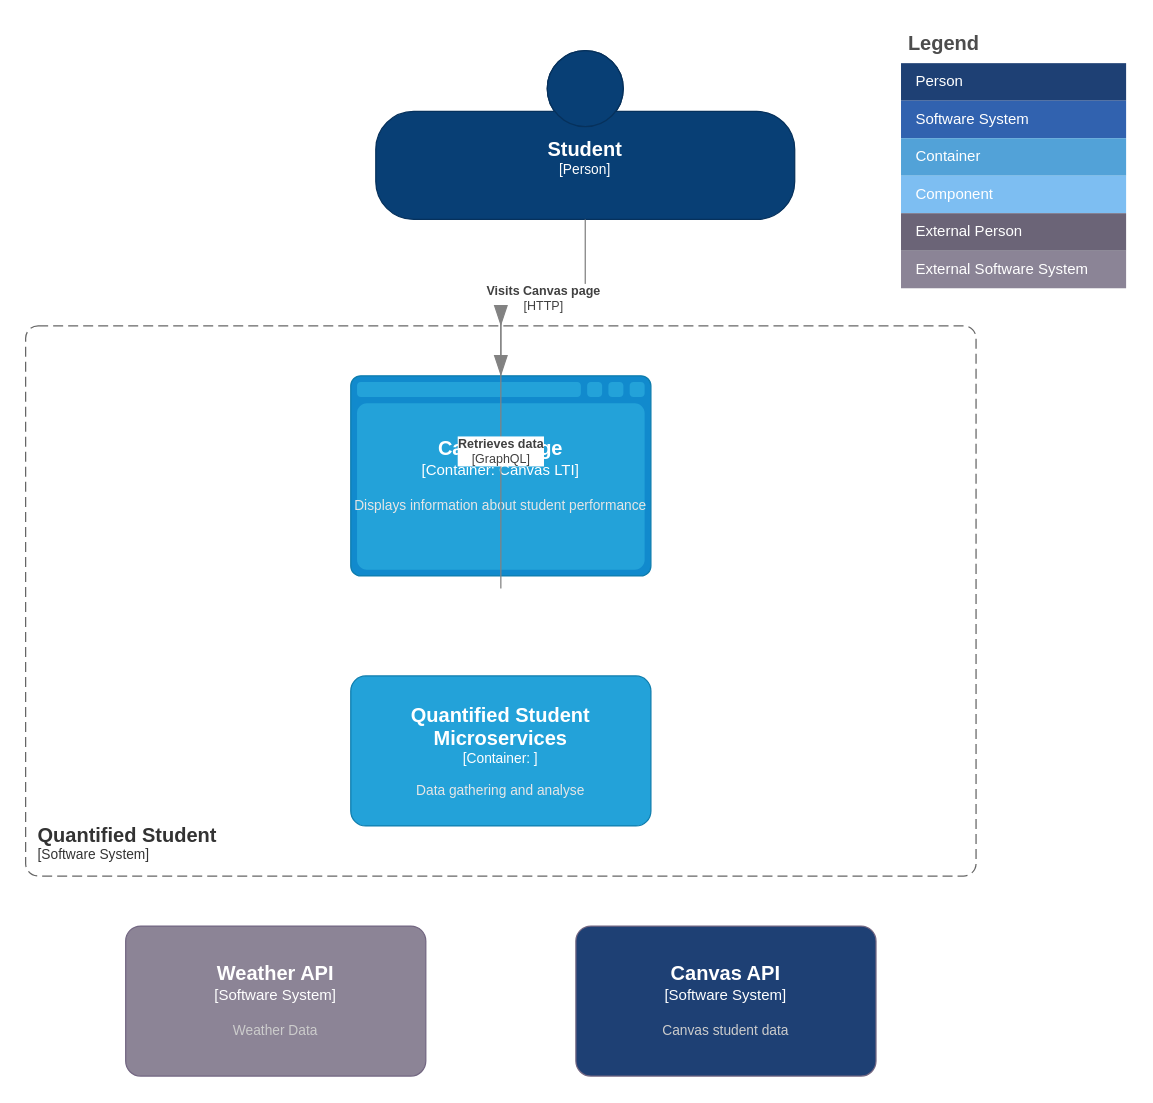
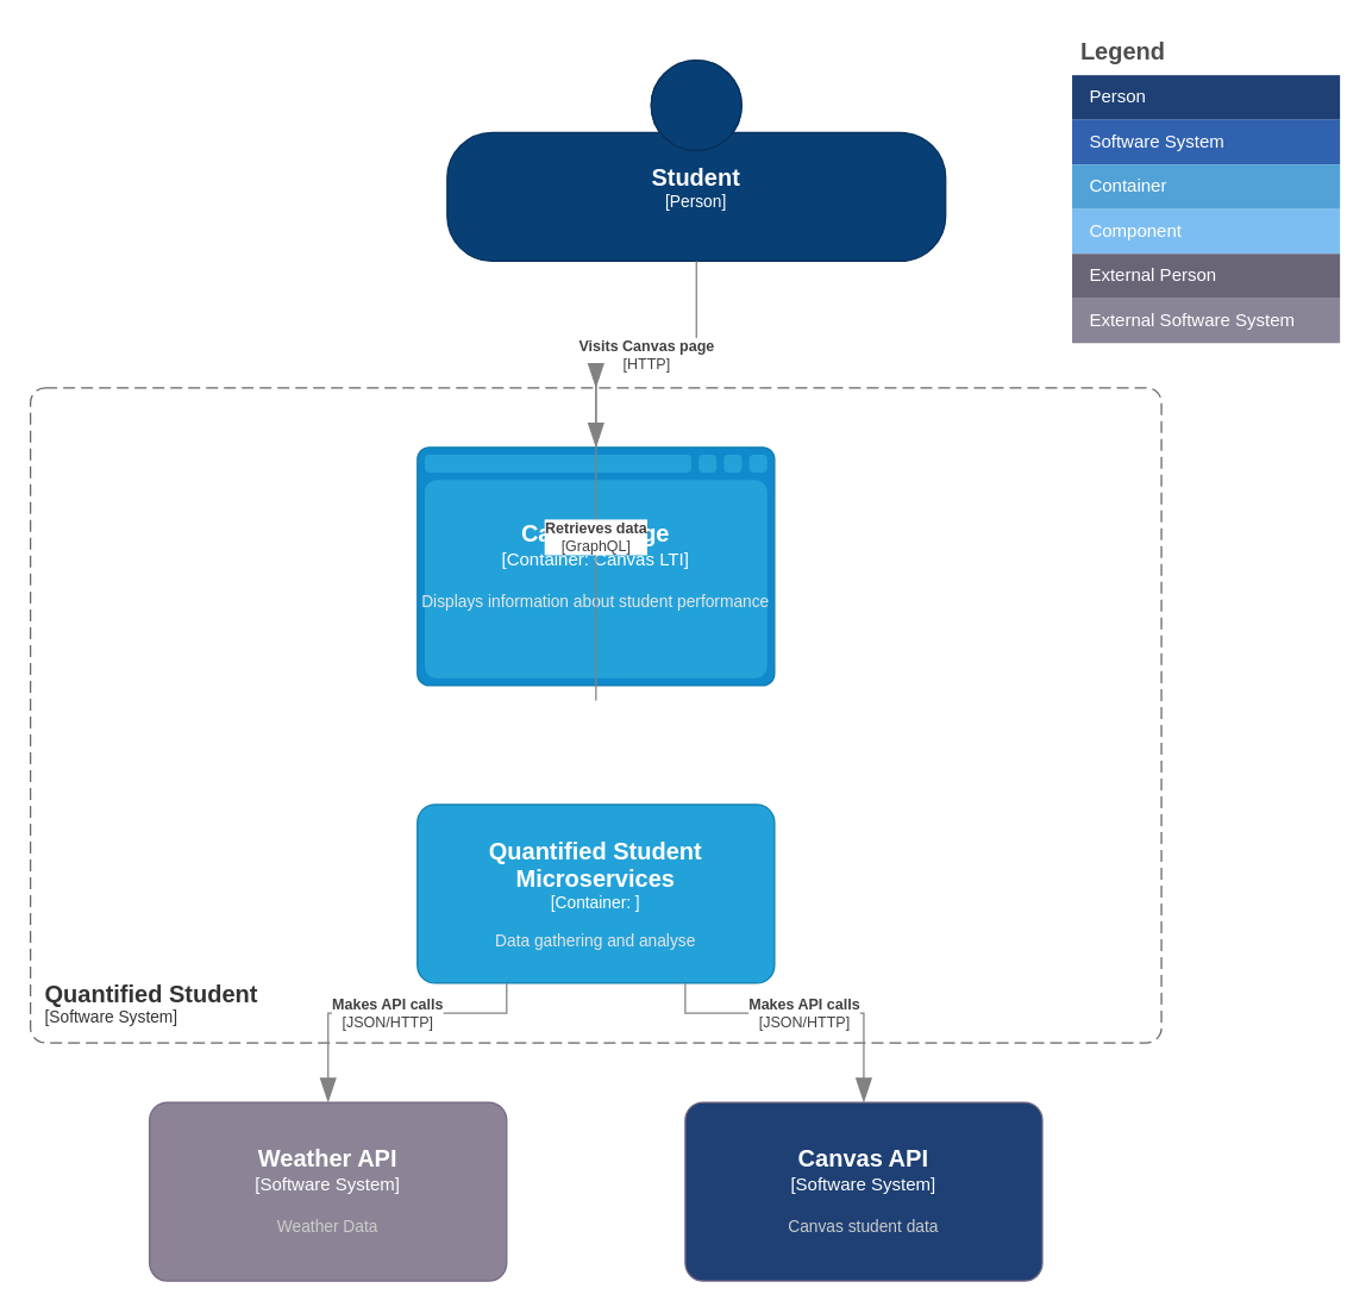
  <mxCell id="0" />
  <mxCell id="1" parent="0" />
  <mxCell id="2" value="&lt;font style=&quot;font-size: 16px&quot;&gt;&lt;b&gt;Student&lt;/b&gt;&lt;/font&gt;&lt;div&gt;[Person]&lt;/div&gt;&lt;br&gt;&lt;div&gt;&lt;font style=&quot;font-size: 11px&quot;&gt;&lt;font color=&quot;#cccccc&quot;&gt;&lt;/font&gt;&lt;/div&gt;" style="html=1;fontSize=11;dashed=0;whiteSpace=wrap;fillColor=#083F75;strokeColor=#06315C;fontColor=#ffffff;shape=mxgraph.c4.person2;align=center;metaEdit=1;points=[[0.5,0,0],[1,0.5,0],[1,0.75,0],[0.75,1,0],[0.5,1,0],[0.25,1,0],[0,0.75,0],[0,0.5,0]];resizable=0;" vertex="1" parent="1"><mxGeometry x="300" y="40" width="335" height="135" as="geometry" /></mxCell>
  <mxCell id="3" value="&lt;font style=&quot;font-size: 16px&quot;&gt;&lt;b&gt;Weather API&lt;/b&gt;&lt;/font&gt;&lt;div&gt;[Software System]&lt;/div&gt;&lt;br&gt;&lt;div&gt;&lt;font style=&quot;font-size: 11px&quot;&gt;&lt;font color=&quot;#cccccc&quot;&gt;Weather Data&lt;/font&gt;&lt;/div&gt;" style="rounded=1;whiteSpace=wrap;html=1;labelBackgroundColor=none;fillColor=#8C8496;fontColor=#ffffff;align=center;arcSize=10;strokeColor=#736782;metaEdit=1;resizable=0;points=[[0.25,0,0],[0.5,0,0],[0.75,0,0],[1,0.25,0],[1,0.5,0],[1,0.75,0],[0.75,1,0],[0.5,1,0],[0.25,1,0],[0,0.75,0],[0,0.5,0],[0,0.25,0]];" vertex="1" parent="1"><mxGeometry x="100" y="740" width="240" height="120" as="geometry" /></mxCell>
  <mxCell id="4" value="&lt;div style=&quot;text-align: left&quot;&gt;&lt;div style=&quot;text-align: center&quot;&gt;&lt;b&gt;Visits Canvas page&lt;/b&gt;&lt;/div&gt;&lt;div style=&quot;text-align: center&quot;&gt;[HTTP]&lt;/div&gt;&lt;/div&gt;" style="endArrow=blockThin;html=1;fontSize=10;fontColor=#404040;strokeWidth=1;endFill=1;strokeColor=#828282;elbow=vertical;metaEdit=1;endSize=14;startSize=14;jumpStyle=arc;jumpSize=16;rounded=0;edgeStyle=orthogonalEdgeStyle;exitX=0.5;exitY=1;exitDx=0;exitDy=0;exitPerimeter=0;entryX=0.5;entryY=0;entryDx=0;entryDy=0;entryPerimeter=0;" edge="1" parent="1" source="2" target="19"><mxGeometry width="240" relative="1" as="geometry"><mxPoint x="10" y="250" as="sourcePoint" /><mxPoint x="400" y="250" as="targetPoint" /></mxGeometry></mxCell>
  <mxCell id="5" value="Legend" style="shape=table;startSize=30;container=1;collapsible=0;childLayout=tableLayout;fontSize=16;align=left;verticalAlign=top;fillColor=none;strokeColor=none;fontColor=#4D4D4D;fontStyle=1;spacingLeft=6;spacing=0;resizable=0;" vertex="1" parent="1"><mxGeometry x="720" width="180" height="210" as="geometry" y="20" /></mxCell>
  <mxCell id="6" value="" style="shape=tableRow;horizontal=0;startSize=0;swimlaneHead=0;swimlaneBody=0;strokeColor=inherit;top=0;left=0;bottom=0;right=0;collapsible=0;dropTarget=0;fillColor=none;points=[[0,0.5],[1,0.5]];portConstraint=eastwest;fontSize=12;" vertex="1" parent="5"><mxGeometry y="30" width="180" height="30" as="geometry" /></mxCell>
  <mxCell id="7" value="Person" style="shape=partialRectangle;html=1;whiteSpace=wrap;connectable=0;strokeColor=inherit;overflow=hidden;fillColor=#1E4074;top=0;left=0;bottom=0;right=0;pointerEvents=1;fontSize=12;align=left;fontColor=#FFFFFF;gradientColor=none;spacingLeft=10;spacingRight=4;" vertex="1" parent="6"><mxGeometry width="180" height="30" as="geometry"><mxRectangle width="180" height="30" as="alternateBounds" /></mxGeometry></mxCell>
  <mxCell id="8" value="" style="shape=tableRow;horizontal=0;startSize=0;swimlaneHead=0;swimlaneBody=0;strokeColor=inherit;top=0;left=0;bottom=0;right=0;collapsible=0;dropTarget=0;fillColor=none;points=[[0,0.5],[1,0.5]];portConstraint=eastwest;fontSize=12;" vertex="1" parent="5"><mxGeometry y="60" width="180" height="30" as="geometry" /></mxCell>
  <mxCell id="9" value="Software System" style="shape=partialRectangle;html=1;whiteSpace=wrap;connectable=0;strokeColor=inherit;overflow=hidden;fillColor=#3162AF;top=0;left=0;bottom=0;right=0;pointerEvents=1;fontSize=12;align=left;fontColor=#FFFFFF;gradientColor=none;spacingLeft=10;spacingRight=4;" vertex="1" parent="8"><mxGeometry width="180" height="30" as="geometry"><mxRectangle width="180" height="30" as="alternateBounds" /></mxGeometry></mxCell>
  <mxCell id="10" value="" style="shape=tableRow;horizontal=0;startSize=0;swimlaneHead=0;swimlaneBody=0;strokeColor=inherit;top=0;left=0;bottom=0;right=0;collapsible=0;dropTarget=0;fillColor=none;points=[[0,0.5],[1,0.5]];portConstraint=eastwest;fontSize=12;" vertex="1" parent="5"><mxGeometry y="90" width="180" height="30" as="geometry" /></mxCell>
  <mxCell id="11" value="Container" style="shape=partialRectangle;html=1;whiteSpace=wrap;connectable=0;strokeColor=inherit;overflow=hidden;fillColor=#52a2d8;top=0;left=0;bottom=0;right=0;pointerEvents=1;fontSize=12;align=left;fontColor=#FFFFFF;gradientColor=none;spacingLeft=10;spacingRight=4;" vertex="1" parent="10"><mxGeometry width="180" height="30" as="geometry"><mxRectangle width="180" height="30" as="alternateBounds" /></mxGeometry></mxCell>
  <mxCell id="12" value="" style="shape=tableRow;horizontal=0;startSize=0;swimlaneHead=0;swimlaneBody=0;strokeColor=inherit;top=0;left=0;bottom=0;right=0;collapsible=0;dropTarget=0;fillColor=none;points=[[0,0.5],[1,0.5]];portConstraint=eastwest;fontSize=12;" vertex="1" parent="5"><mxGeometry y="120" width="180" height="30" as="geometry" /></mxCell>
  <mxCell id="13" value="Component" style="shape=partialRectangle;html=1;whiteSpace=wrap;connectable=0;strokeColor=inherit;overflow=hidden;fillColor=#7dbef2;top=0;left=0;bottom=0;right=0;pointerEvents=1;fontSize=12;align=left;fontColor=#FFFFFF;gradientColor=none;spacingLeft=10;spacingRight=4;" vertex="1" parent="12"><mxGeometry width="180" height="30" as="geometry"><mxRectangle width="180" height="30" as="alternateBounds" /></mxGeometry></mxCell>
  <mxCell id="14" value="" style="shape=tableRow;horizontal=0;startSize=0;swimlaneHead=0;swimlaneBody=0;strokeColor=inherit;top=0;left=0;bottom=0;right=0;collapsible=0;dropTarget=0;fillColor=none;points=[[0,0.5],[1,0.5]];portConstraint=eastwest;fontSize=12;" vertex="1" parent="5"><mxGeometry y="150" width="180" height="30" as="geometry" /></mxCell>
  <mxCell id="15" value="External Person" style="shape=partialRectangle;html=1;whiteSpace=wrap;connectable=0;strokeColor=inherit;overflow=hidden;fillColor=#6b6477;top=0;left=0;bottom=0;right=0;pointerEvents=1;fontSize=12;align=left;fontColor=#FFFFFF;gradientColor=none;spacingLeft=10;spacingRight=4;" vertex="1" parent="14"><mxGeometry width="180" height="30" as="geometry"><mxRectangle width="180" height="30" as="alternateBounds" /></mxGeometry></mxCell>
  <mxCell id="16" value="" style="shape=tableRow;horizontal=0;startSize=0;swimlaneHead=0;swimlaneBody=0;strokeColor=inherit;top=0;left=0;bottom=0;right=0;collapsible=0;dropTarget=0;fillColor=none;points=[[0,0.5],[1,0.5]];portConstraint=eastwest;fontSize=12;" vertex="1" parent="5"><mxGeometry y="180" width="180" height="30" as="geometry" /></mxCell>
  <mxCell id="17" value="External Software System" style="shape=partialRectangle;html=1;whiteSpace=wrap;connectable=0;strokeColor=inherit;overflow=hidden;fillColor=#8b8496;top=0;left=0;bottom=0;right=0;pointerEvents=1;fontSize=12;align=left;fontColor=#FFFFFF;gradientColor=none;spacingLeft=10;spacingRight=4;" vertex="1" parent="16"><mxGeometry width="180" height="30" as="geometry"><mxRectangle width="180" height="30" as="alternateBounds" /></mxGeometry></mxCell>
  <mxCell id="18" value="&lt;font style=&quot;font-size: 16px&quot;&gt;&lt;b&gt;&lt;div style=&quot;text-align: left&quot;&gt;Quantified Student&lt;/div&gt;&lt;/b&gt;&lt;/font&gt;&lt;div style=&quot;text-align: left&quot;&gt;[Software System]&lt;/div&gt;" style="rounded=1;fontSize=11;whiteSpace=wrap;html=1;dashed=1;arcSize=20;fillColor=none;strokeColor=#666666;fontColor=#333333;labelBackgroundColor=none;align=left;verticalAlign=bottom;labelBorderColor=none;spacingTop=0;spacing=10;dashPattern=8 4;metaEdit=1;rotatable=0;perimeter=rectanglePerimeter;noLabel=0;labelPadding=0;allowArrows=0;connectable=0;expand=0;recursiveResize=0;editable=1;pointerEvents=0;absoluteArcSize=1;points=[[0.25,0,0],[0.5,0,0],[0.75,0,0],[1,0.25,0],[1,0.5,0],[1,0.75,0],[0.75,1,0],[0.5,1,0],[0.25,1,0],[0,0.75,0],[0,0.5,0],[0,0.25,0]];" vertex="1" parent="1"><mxGeometry x="20" y="260" width="760" height="440" as="geometry" /></mxCell>
  <mxCell id="19" value="&lt;font style=&quot;font-size: 16px&quot;&gt;&lt;b&gt;Canvas Page&lt;/b&gt;&lt;/font&gt;&lt;div&gt;[Container:&amp;nbsp;Canvas LTI]&lt;/div&gt;&lt;br&gt;&lt;div&gt;&lt;font style=&quot;font-size: 11px&quot;&gt;&lt;font color=&quot;#E6E6E6&quot;&gt;Displays information about student performance&lt;/font&gt;&lt;/div&gt;" style="shape=mxgraph.c4.webBrowserContainer2;whiteSpace=wrap;html=1;boundedLbl=1;rounded=0;labelBackgroundColor=none;strokeColor=#118ACD;fillColor=#23A2D9;strokeColor=#118ACD;strokeColor2=#0E7DAD;fontSize=12;fontColor=#ffffff;align=center;metaEdit=1;points=[[0.5,0,0],[1,0.25,0],[1,0.5,0],[1,0.75,0],[0.5,1,0],[0,0.75,0],[0,0.5,0],[0,0.25,0]];resizable=0;" vertex="1" parent="1"><mxGeometry x="280" y="300" width="240" height="160" as="geometry" /></mxCell>
  <mxCell id="20" value="&lt;font style=&quot;font-size: 16px&quot;&gt;&lt;b&gt;Quantified Student Microservices&lt;/b&gt;&lt;/font&gt;&lt;div&gt;[Container: ]&lt;/div&gt;&lt;br&gt;&lt;div&gt;&lt;font style=&quot;font-size: 11px&quot;&gt;&lt;font color=&quot;#E6E6E6&quot;&gt;Data gathering and analyse&lt;/font&gt;&lt;/div&gt;" style="rounded=1;whiteSpace=wrap;html=1;fontSize=11;labelBackgroundColor=none;fillColor=#23A2D9;fontColor=#ffffff;align=center;arcSize=10;strokeColor=#0E7DAD;metaEdit=1;resizable=0;points=[[0.25,0,0],[0.5,0,0],[0.75,0,0],[1,0.25,0],[1,0.5,0],[1,0.75,0],[0.75,1,0],[0.5,1,0],[0.25,1,0],[0,0.75,0],[0,0.5,0],[0,0.25,0]];" vertex="1" parent="1"><mxGeometry x="280" y="540" width="240" height="120" as="geometry" /></mxCell>
  <mxCell id="21" value="&lt;div style=&quot;text-align: left&quot;&gt;&lt;div style=&quot;text-align: center&quot;&gt;&lt;b&gt;Retrieves data&lt;/b&gt;&lt;/div&gt;&lt;div style=&quot;text-align: center&quot;&gt;[GraphQL]&lt;/div&gt;&lt;/div&gt;" style="endArrow=blockThin;html=1;fontSize=10;fontColor=#404040;strokeWidth=1;endFill=1;strokeColor=#828282;elbow=vertical;metaEdit=1;endSize=14;startSize=14;jumpStyle=arc;jumpSize=16;rounded=0;edgeStyle=orthogonalEdgeStyle;exitX=0.5;exitY=1;exitDx=0;exitDy=0;exitPerimeter=0;" edge="1" parent="1" source="19" target="18"><mxGeometry width="240" relative="1" as="geometry"><mxPoint x="280" y="570" as="sourcePoint" /><mxPoint x="520" y="570" as="targetPoint" /></mxGeometry></mxCell>
+ <mxCell id="22" value="&lt;div style=&quot;text-align: left&quot;&gt;&lt;div style=&quot;text-align: center&quot;&gt;&lt;b&gt;Makes API calls&lt;/b&gt;&lt;/div&gt;&lt;div style=&quot;text-align: center&quot;&gt;[JSON/HTTP]&lt;/div&gt;&lt;/div&gt;" style="endArrow=blockThin;html=1;fontSize=10;fontColor=#404040;strokeWidth=1;endFill=1;strokeColor=#828282;elbow=vertical;metaEdit=1;endSize=14;startSize=14;jumpStyle=arc;jumpSize=16;rounded=0;edgeStyle=orthogonalEdgeStyle;exitX=0.25;exitY=1;exitDx=0;exitDy=0;exitPerimeter=0;entryX=0.5;entryY=0;entryDx=0;entryDy=0;entryPerimeter=0;" edge="1" parent="1" source="20" target="3"><mxGeometry width="240" relative="1" as="geometry"><mxPoint x="410" y="770" as="sourcePoint" /><mxPoint x="180" y="770" as="targetPoint" /><Array as="points"><mxPoint x="340" y="680" /><mxPoint x="220" y="680" /></Array></mxGeometry></mxCell>
+ <mxCell id="23" value="&lt;div style=&quot;text-align: left&quot;&gt;&lt;div style=&quot;text-align: center&quot;&gt;&lt;b&gt;Makes API calls&lt;/b&gt;&lt;/div&gt;&lt;div style=&quot;text-align: center&quot;&gt;[JSON/HTTP]&lt;/div&gt;&lt;/div&gt;" style="endArrow=blockThin;html=1;fontSize=10;fontColor=#404040;strokeWidth=1;endFill=1;strokeColor=#828282;elbow=vertical;metaEdit=1;endSize=14;startSize=14;jumpStyle=arc;jumpSize=16;rounded=0;edgeStyle=orthogonalEdgeStyle;entryX=0.5;entryY=0;entryDx=0;entryDy=0;entryPerimeter=0;exitX=0.75;exitY=1;exitDx=0;exitDy=0;exitPerimeter=0;" edge="1" parent="1" source="20" target="24"><mxGeometry width="240" relative="1" as="geometry"><mxPoint x="460" y="680" as="sourcePoint" /><mxPoint x="580" y="740" as="targetPoint" /><Array as="points"><mxPoint x="460" y="680" /><mxPoint x="580" y="680" /></Array></mxGeometry></mxCell>
  <mxCell id="24" value="&lt;font style=&quot;font-size: 16px&quot;&gt;&lt;b&gt;Canvas API&lt;/b&gt;&lt;/font&gt;&lt;div&gt;[Software System]&lt;/div&gt;&lt;br&gt;&lt;div&gt;&lt;font style=&quot;font-size: 11px&quot;&gt;&lt;font color=&quot;#cccccc&quot;&gt;Canvas student data&lt;/font&gt;&lt;/div&gt;" style="rounded=1;whiteSpace=wrap;html=1;labelBackgroundColor=none;fillColor=#1e4074;fontColor=#ffffff;align=center;arcSize=10;strokeColor=#736782;metaEdit=1;resizable=0;points=[[0.25,0,0],[0.5,0,0],[0.75,0,0],[1,0.25,0],[1,0.5,0],[1,0.75,0],[0.75,1,0],[0.5,1,0],[0.25,1,0],[0,0.75,0],[0,0.5,0],[0,0.25,0]];" vertex="1" parent="1"><mxGeometry x="460" y="740" width="240" height="120" as="geometry" /></mxCell>
